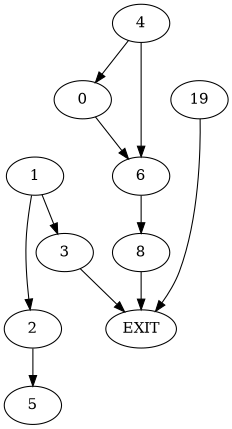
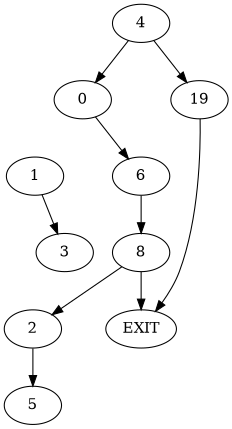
  digraph {
    1
    2
    3
    n4 [label=EXIT]
    5
    4
    6
    n8 [label=0]
    8
    n10 [label=19]
-   1 -> 2
+   8 -> 2
    1 -> 3
    2 -> 5
-   3 -> n4
-   4 -> 6
+   4 -> n10
    4 -> n8
    6 -> 8
    n8 -> 6
    8 -> n4
    n10 -> n4
  }
